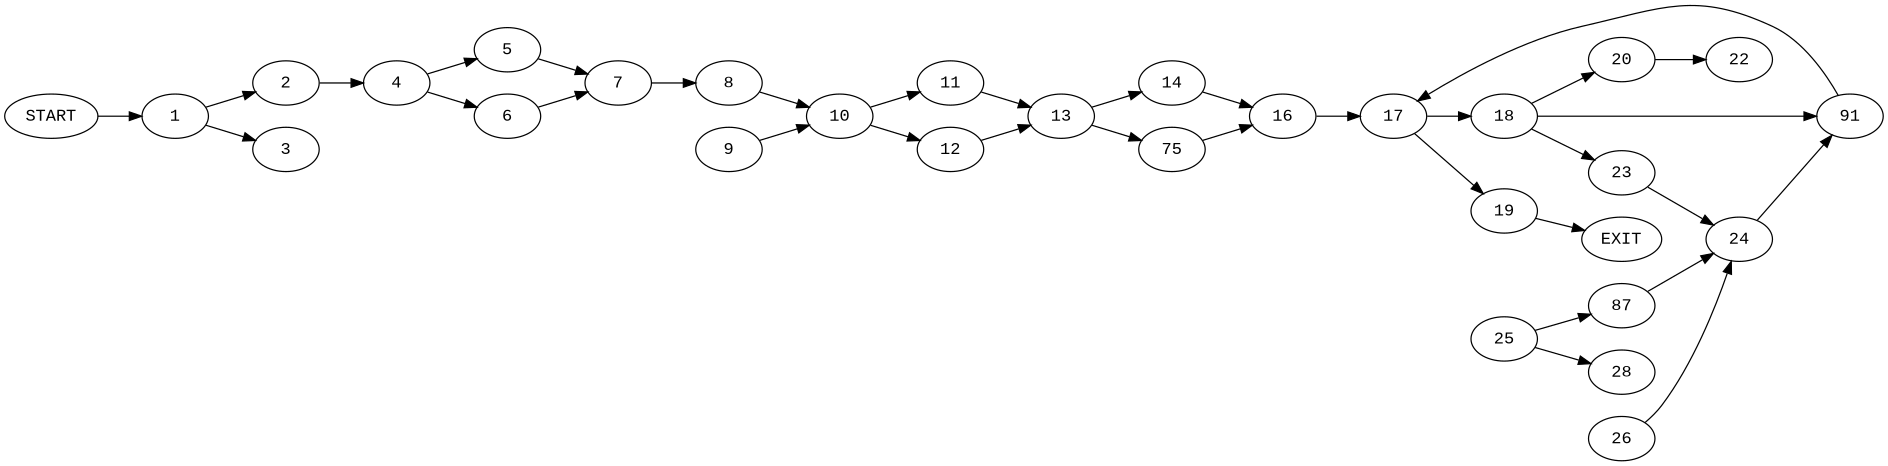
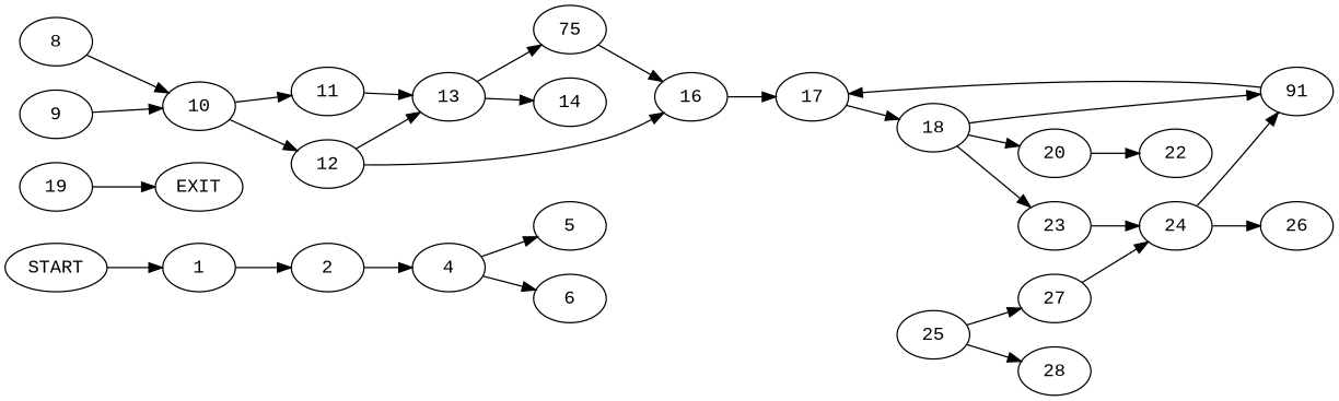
  digraph {
    fontname="Liberation Mono"
    rankdir=LR
    node [fontname="Liberation Mono"]
    edge [fontname="Liberation Mono"]
    n1 [label=START]
    1
    2
-   3
    n5 [label=EXIT]
    4
    5
    6
-   7
    8
    10
    9
    11
    12
    13
    14
    n17 [label=75]
    16
    17
    18
    19
    20
    n23 [label=91]
    23
    22
    24
    25
-   27 [label=87]
+   27
    28
    26
    n1 -> 1
    1 -> 2
-   1 -> 3
    2 -> 4
    4 -> 5
    4 -> 6
-   5 -> 7
-   6 -> 7
-   7 -> 8
    8 -> 10
    10 -> 11
    10 -> 12
    9 -> 10
    11 -> 13
    12 -> 13
    13 -> 14
    13 -> n17
-   14 -> 16
+   12 -> 16
    n17 -> 16
    16 -> 17
    17 -> 18
-   17 -> 19
    18 -> 20
    18 -> n23
    18 -> 23
    19 -> n5
    20 -> 22
    n23 -> 17
    23 -> 24
    24 -> n23
    25 -> 27
    25 -> 28
    27 -> 24
-   26 -> 24
+   24 -> 26
  }
